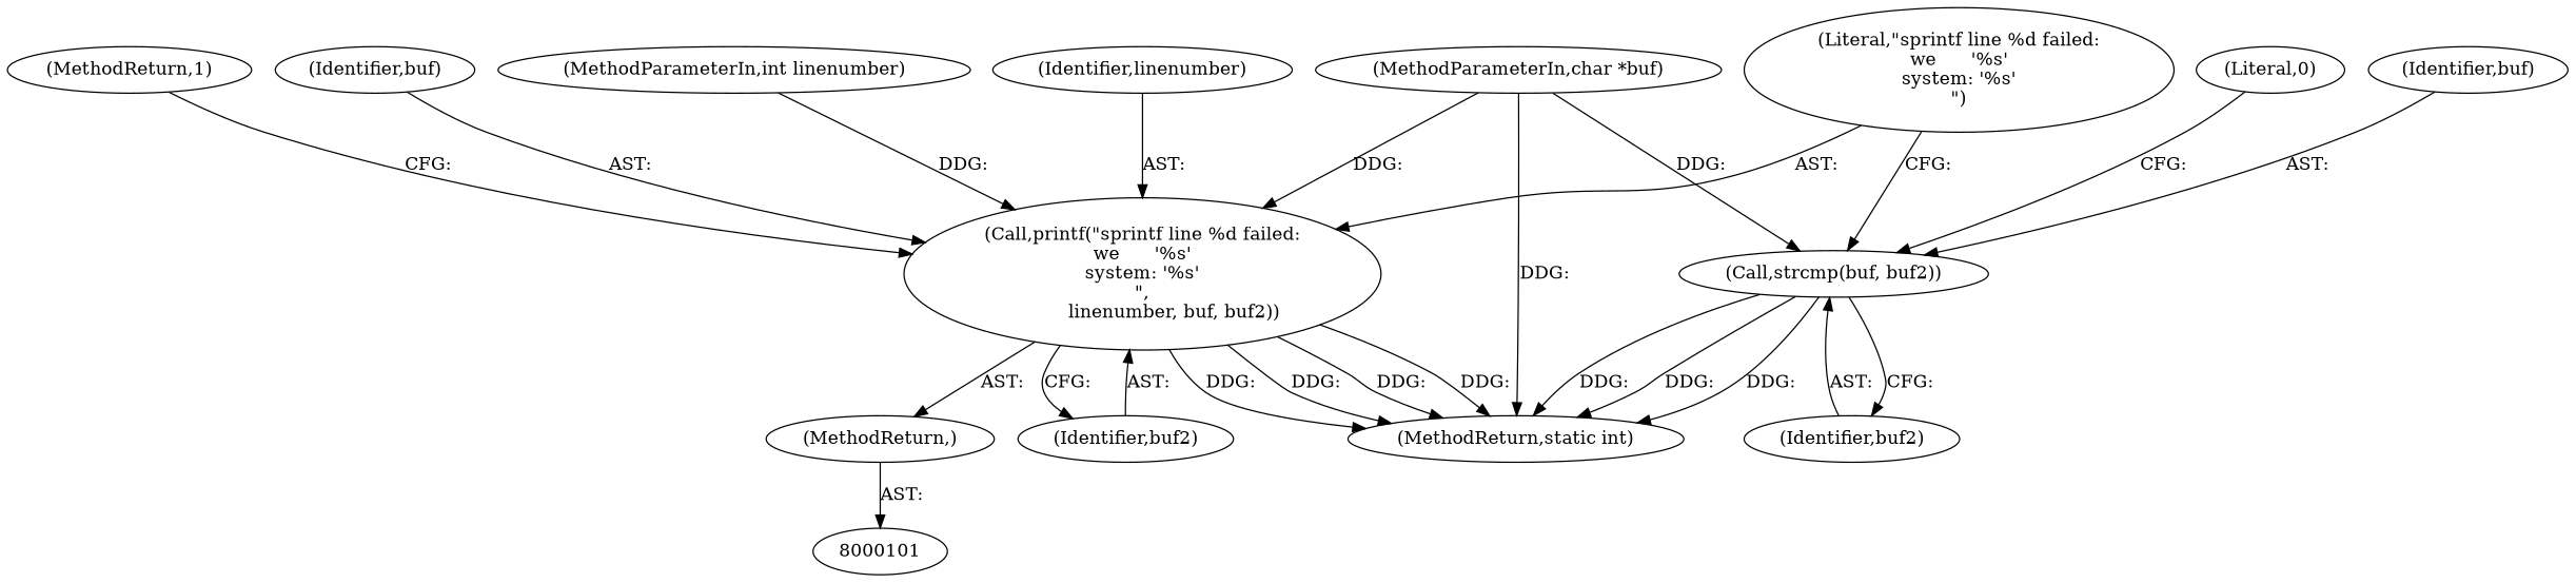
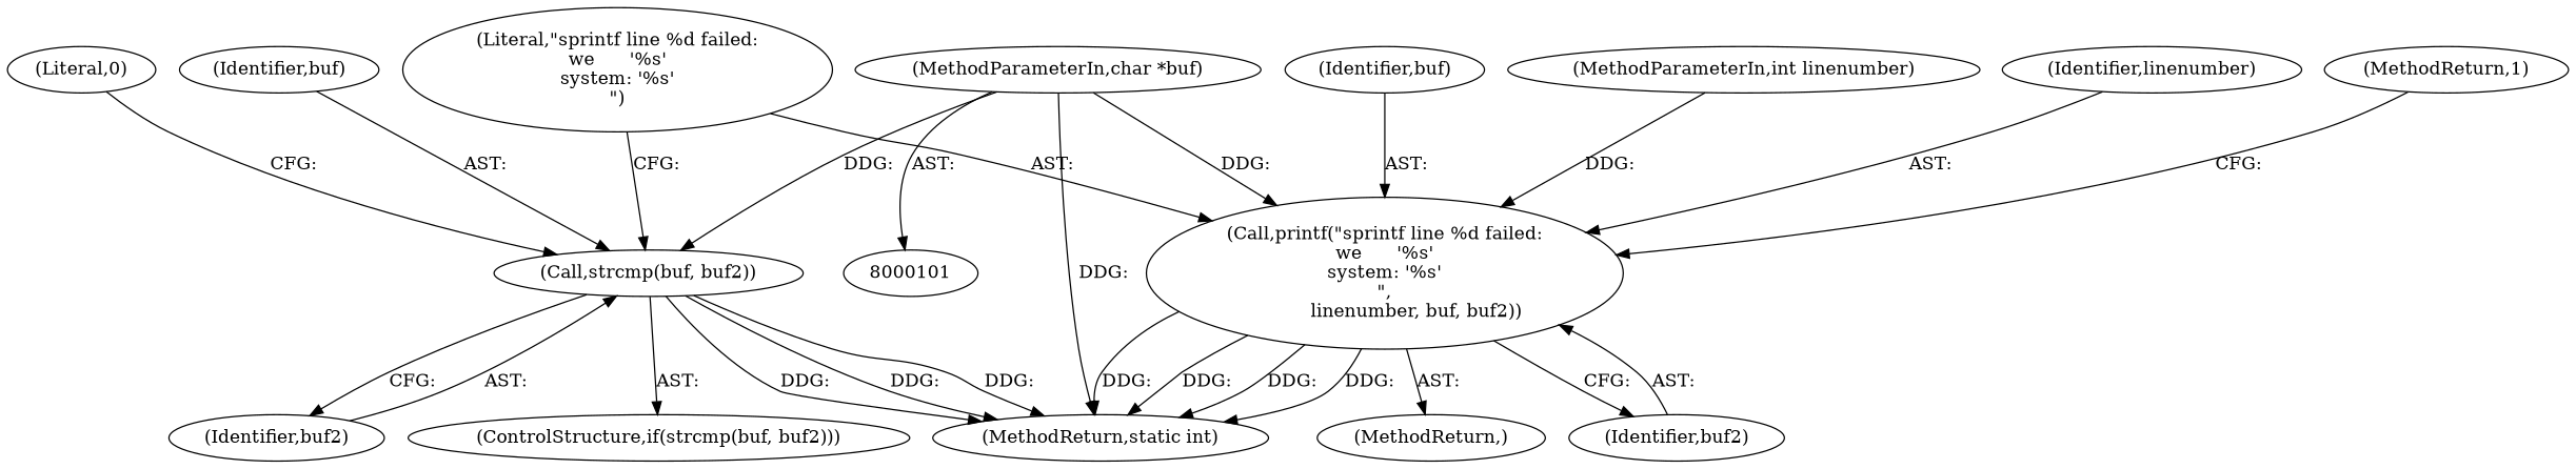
  digraph {
    n1 [label="(MethodParameterIn,char *buf)"]
    n2 [label="(Call,strcmp(buf, buf2))"]
    n3 [label="(Call,printf(\"sprintf line %d failed:\nwe      '%s'\nsystem: '%s'\n\",\n           linenumber, buf, buf2))"]
    n4 [label="(MethodReturn,static int)"]
    n5 [label=8000101]
    n6 [label="(Identifier,buf2)"]
+   n7 [label="(ControlStructure,if(strcmp(buf, buf2)))"]
    n8 [label="(MethodReturn,)"]
    n9 [label="(Identifier,buf2)"]
    n10 [label="(Literal,0)"]
    n11 [label="(Literal,\"sprintf line %d failed:\nwe      '%s'\nsystem: '%s'\n\")"]
    n12 [label="(Identifier,buf)"]
    n13 [label="(MethodParameterIn,int linenumber)"]
    n14 [label="(Identifier,linenumber)"]
    n15 [label="(MethodReturn,1)"]
    n16 [label="(Identifier,buf)"]
    n1 -> n2 [label="DDG: "]
    n1 -> n3 [label="DDG: "]
    n1 -> n4 [label="DDG: "]
-   n8 -> n5 [label="AST: "]
+   n1 -> n5 [label="AST: "]
    n2 -> n4 [label="DDG: "]
    n2 -> n4 [label="DDG: "]
    n2 -> n4 [label="DDG: "]
    n2 -> n6 [label="CFG: "]
+   n2 -> n7 [label="AST: "]
    n3 -> n4 [label="DDG: "]
    n3 -> n4 [label="DDG: "]
    n3 -> n4 [label="DDG: "]
    n3 -> n4 [label="DDG: "]
    n3 -> n8 [label="AST: "]
    n3 -> n9 [label="CFG: "]
    n6 -> n2 [label="AST: "]
    n9 -> n3 [label="AST: "]
    n10 -> n2 [label="CFG: "]
    n11 -> n2 [label="CFG: "]
    n11 -> n3 [label="AST: "]
    n12 -> n3 [label="AST: "]
    n13 -> n3 [label="DDG: "]
    n14 -> n3 [label="AST: "]
    n15 -> n3 [label="CFG: "]
    n16 -> n2 [label="AST: "]
  }
